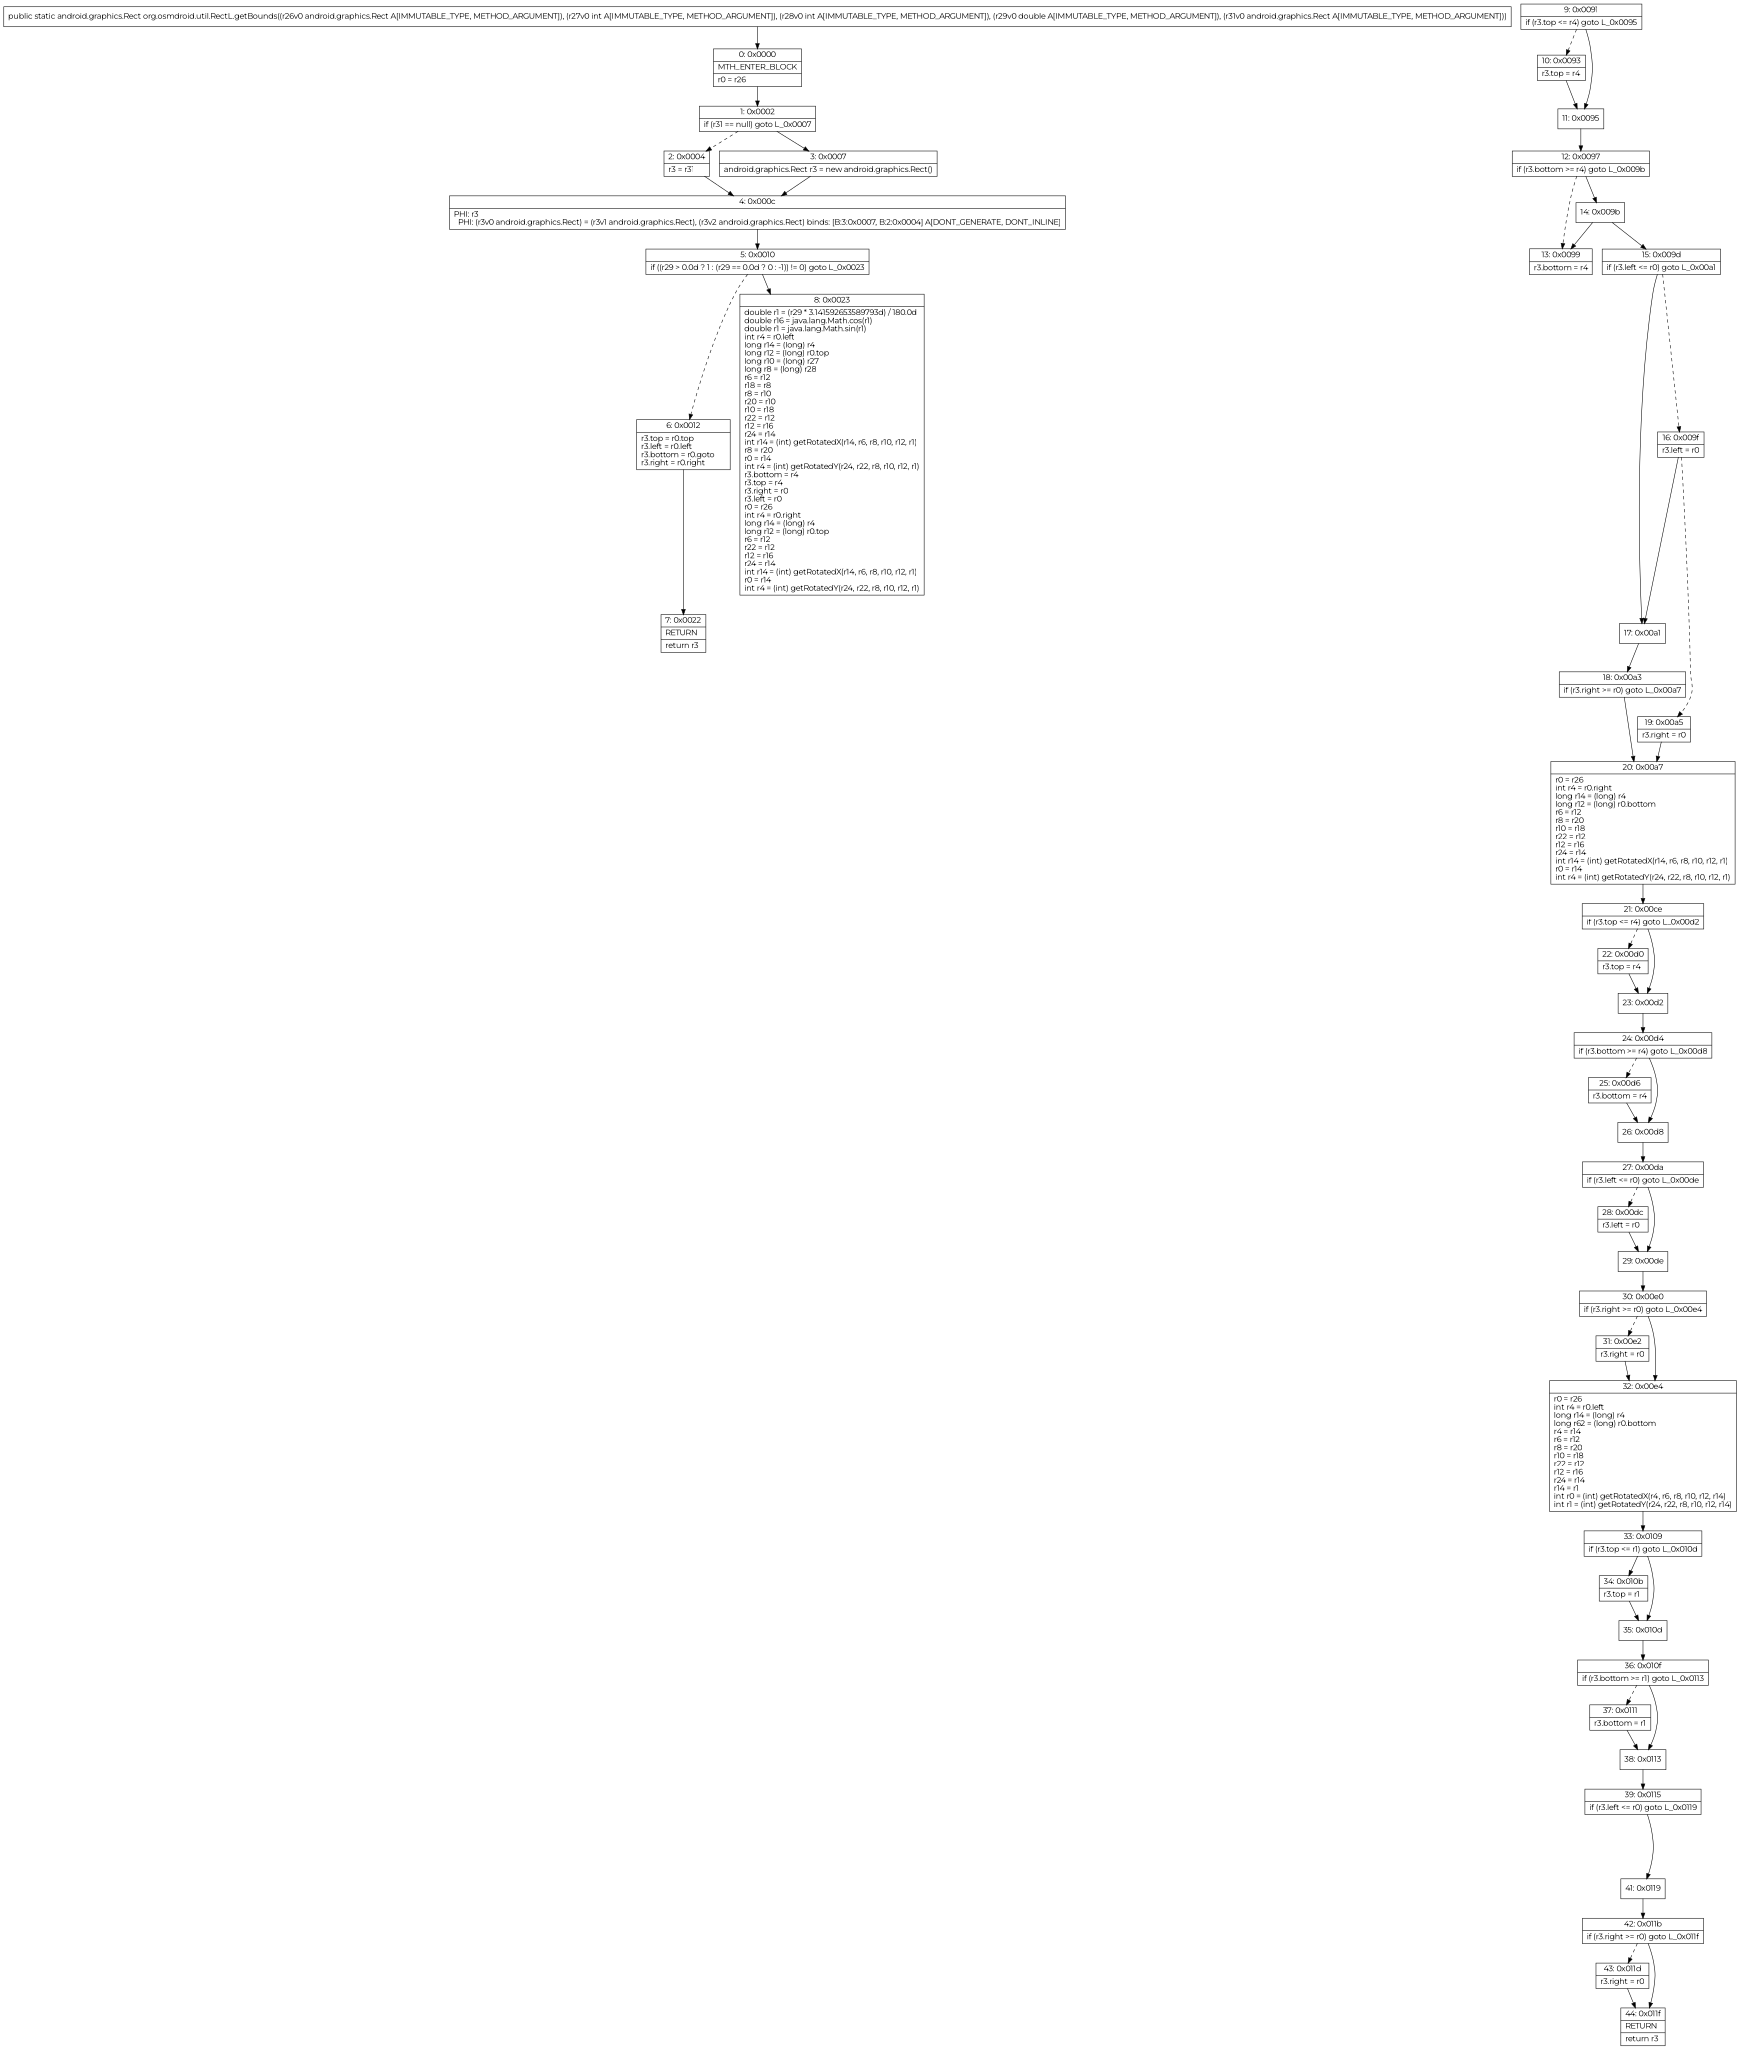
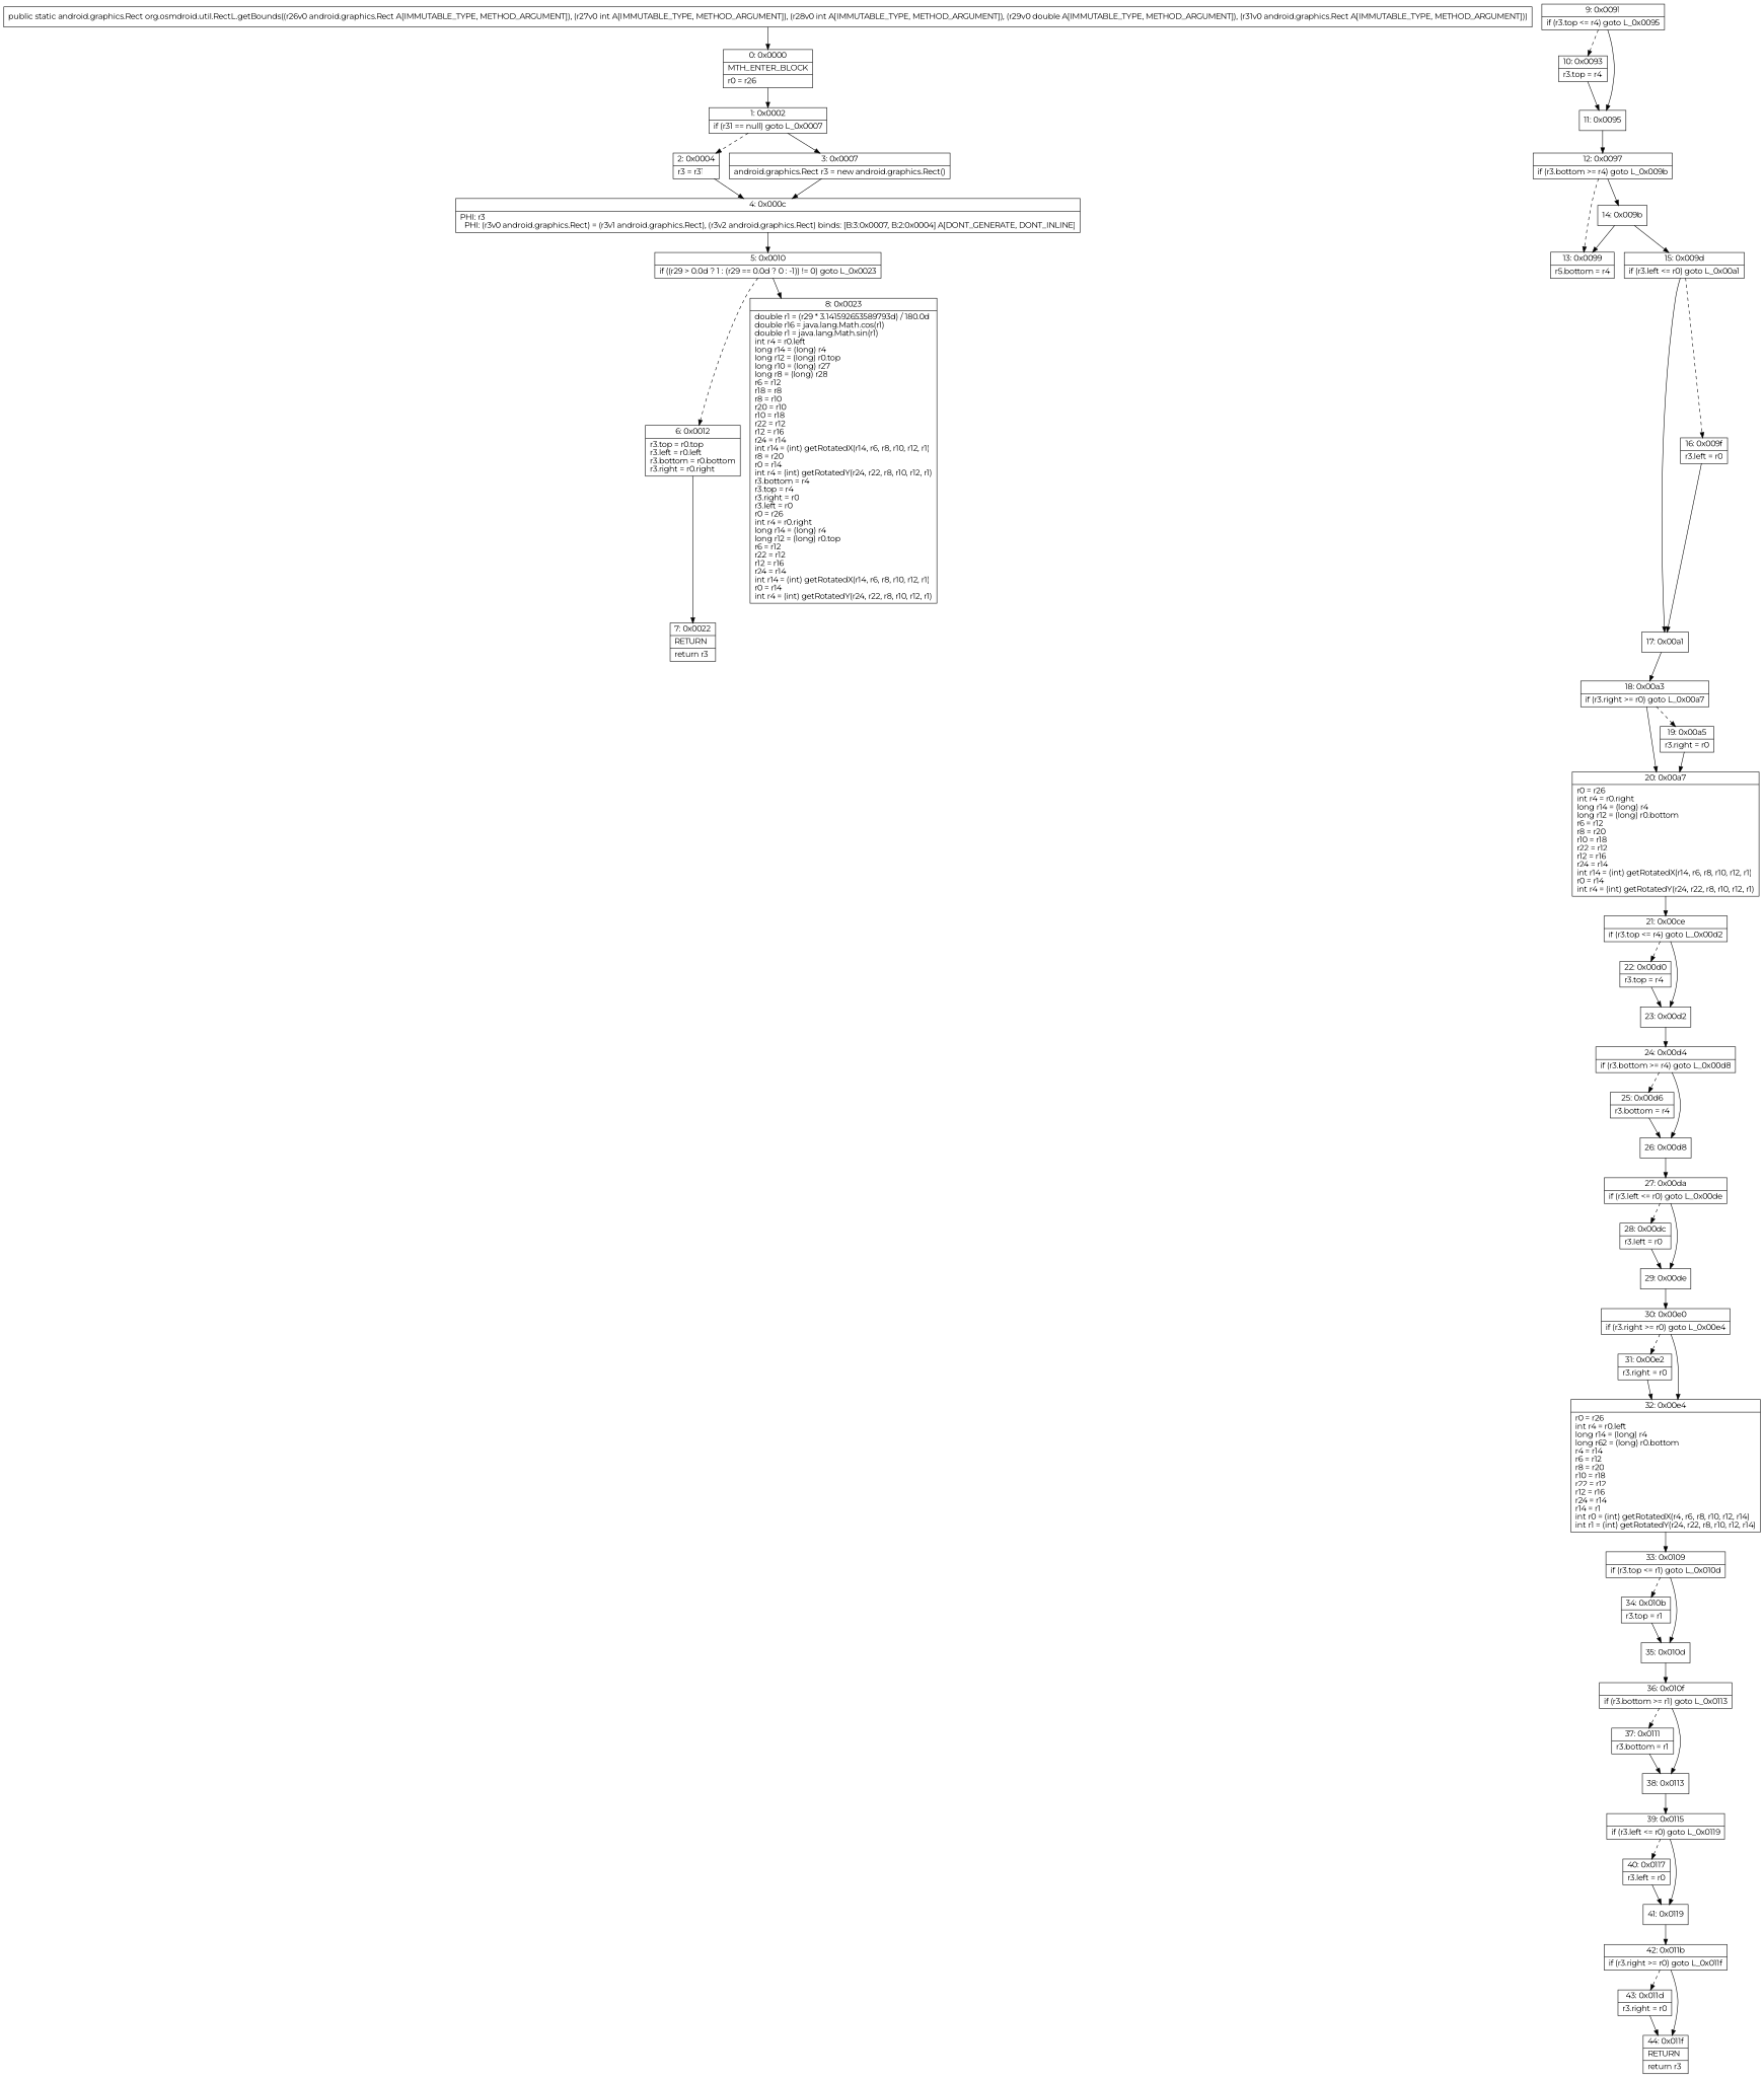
  digraph {
    fontname=Montserrat
    node [fontname=Montserrat shape=record]
    edge [fontname=Montserrat]
    n1 [label="{0\:\ 0x0000|MTH_ENTER_BLOCK\l|r0 = r26\l}"]
    n2 [label="{1\:\ 0x0002|if (r31 == null) goto L_0x0007\l}"]
    n3 [label="{2\:\ 0x0004|r3 = r31\l}"]
    n4 [label="{3\:\ 0x0007|android.graphics.Rect r3 = new android.graphics.Rect()\l}"]
    n5 [label="{4\:\ 0x000c|PHI: r3 \l  PHI: (r3v0 android.graphics.Rect) = (r3v1 android.graphics.Rect), (r3v2 android.graphics.Rect) binds: [B:3:0x0007, B:2:0x0004] A[DONT_GENERATE, DONT_INLINE]\l}"]
    n6 [label="{5\:\ 0x0010|if ((r29 \> 0.0d ? 1 : (r29 == 0.0d ? 0 : \-1)) != 0) goto L_0x0023\l}"]
-   n7 [label="{6\:\ 0x0012|r3.top = r0.top\lr3.left = r0.left\lr3.bottom = r0.goto\lr3.right = r0.right\l}"]
+   n7 [label="{6\:\ 0x0012|r3.top = r0.top\lr3.left = r0.left\lr3.bottom = r0.bottom\lr3.right = r0.right\l}"]
    n8 [label="{8\:\ 0x0023|double r1 = (r29 * 3.141592653589793d) \/ 180.0d\ldouble r16 = java.lang.Math.cos(r1)\ldouble r1 = java.lang.Math.sin(r1)\lint r4 = r0.left\llong r14 = (long) r4\llong r12 = (long) r0.top\llong r10 = (long) r27\llong r8 = (long) r28\lr6 = r12\lr18 = r8\lr8 = r10\lr20 = r10\lr10 = r18\lr22 = r12\lr12 = r16\lr24 = r14\lint r14 = (int) getRotatedX(r14, r6, r8, r10, r12, r1)\lr8 = r20\lr0 = r14\lint r4 = (int) getRotatedY(r24, r22, r8, r10, r12, r1)\lr3.bottom = r4\lr3.top = r4\lr3.right = r0\lr3.left = r0\lr0 = r26\lint r4 = r0.right\llong r14 = (long) r4\llong r12 = (long) r0.top\lr6 = r12\lr22 = r12\lr12 = r16\lr24 = r14\lint r14 = (int) getRotatedX(r14, r6, r8, r10, r12, r1)\lr0 = r14\lint r4 = (int) getRotatedY(r24, r22, r8, r10, r12, r1)\l}"]
    n9 [label="{7\:\ 0x0022|RETURN\l|return r3\l}"]
    n10 [label="{9\:\ 0x0091|if (r3.top \<= r4) goto L_0x0095\l}"]
    n11 [label="{10\:\ 0x0093|r3.top = r4\l}"]
    n12 [label="{11\:\ 0x0095}"]
    n13 [label="{12\:\ 0x0097|if (r3.bottom \>= r4) goto L_0x009b\l}"]
-   n14 [label="{13\:\ 0x0099|r3.bottom = r4\l}"]
+   n14 [label="{13\:\ 0x0099|r5.bottom = r4\l}"]
    n15 [label="{14\:\ 0x009b}"]
    n16 [label="{15\:\ 0x009d|if (r3.left \<= r0) goto L_0x00a1\l}"]
    n17 [label="{16\:\ 0x009f|r3.left = r0\l}"]
    n18 [label="{17\:\ 0x00a1}"]
    n19 [label="{18\:\ 0x00a3|if (r3.right \>= r0) goto L_0x00a7\l}"]
    n20 [label="{19\:\ 0x00a5|r3.right = r0\l}"]
    n21 [label="{20\:\ 0x00a7|r0 = r26\lint r4 = r0.right\llong r14 = (long) r4\llong r12 = (long) r0.bottom\lr6 = r12\lr8 = r20\lr10 = r18\lr22 = r12\lr12 = r16\lr24 = r14\lint r14 = (int) getRotatedX(r14, r6, r8, r10, r12, r1)\lr0 = r14\lint r4 = (int) getRotatedY(r24, r22, r8, r10, r12, r1)\l}"]
    n22 [label="{21\:\ 0x00ce|if (r3.top \<= r4) goto L_0x00d2\l}"]
    n23 [label="{22\:\ 0x00d0|r3.top = r4\l}"]
    n24 [label="{23\:\ 0x00d2}"]
    n25 [label="{24\:\ 0x00d4|if (r3.bottom \>= r4) goto L_0x00d8\l}"]
    n26 [label="{25\:\ 0x00d6|r3.bottom = r4\l}"]
    n27 [label="{26\:\ 0x00d8}"]
    n28 [label="{27\:\ 0x00da|if (r3.left \<= r0) goto L_0x00de\l}"]
    n29 [label="{28\:\ 0x00dc|r3.left = r0\l}"]
    n30 [label="{29\:\ 0x00de}"]
    n31 [label="{30\:\ 0x00e0|if (r3.right \>= r0) goto L_0x00e4\l}"]
    n32 [label="{31\:\ 0x00e2|r3.right = r0\l}"]
    n33 [label="{32\:\ 0x00e4|r0 = r26\lint r4 = r0.left\llong r14 = (long) r4\llong r62 = (long) r0.bottom\lr4 = r14\lr6 = r12\lr8 = r20\lr10 = r18\lr22 = r12\lr12 = r16\lr24 = r14\lr14 = r1\lint r0 = (int) getRotatedX(r4, r6, r8, r10, r12, r14)\lint r1 = (int) getRotatedY(r24, r22, r8, r10, r12, r14)\l}"]
    n34 [label="{33\:\ 0x0109|if (r3.top \<= r1) goto L_0x010d\l}"]
    n35 [label="{34\:\ 0x010b|r3.top = r1\l}"]
    n36 [label="{35\:\ 0x010d}"]
    n37 [label="{36\:\ 0x010f|if (r3.bottom \>= r1) goto L_0x0113\l}"]
    n38 [label="{37\:\ 0x0111|r3.bottom = r1\l}"]
    n39 [label="{38\:\ 0x0113}"]
    n40 [label="{39\:\ 0x0115|if (r3.left \<= r0) goto L_0x0119\l}"]
+   n41 [label="{40\:\ 0x0117|r3.left = r0\l}"]
    n42 [label="{41\:\ 0x0119}"]
    n43 [label="{42\:\ 0x011b|if (r3.right \>= r0) goto L_0x011f\l}"]
    n44 [label="{43\:\ 0x011d|r3.right = r0\l}"]
    n45 [label="{44\:\ 0x011f|RETURN\l|return r3\l}"]
    n46 [label="{public static android.graphics.Rect org.osmdroid.util.RectL.getBounds((r26v0 android.graphics.Rect A[IMMUTABLE_TYPE, METHOD_ARGUMENT]), (r27v0 int A[IMMUTABLE_TYPE, METHOD_ARGUMENT]), (r28v0 int A[IMMUTABLE_TYPE, METHOD_ARGUMENT]), (r29v0 double A[IMMUTABLE_TYPE, METHOD_ARGUMENT]), (r31v0 android.graphics.Rect A[IMMUTABLE_TYPE, METHOD_ARGUMENT])) }"]
    n1 -> n2
    n2 -> n3 [style=dashed]
    n2 -> n4
    n3 -> n5
    n4 -> n5
    n5 -> n6
    n6 -> n7 [style=dashed]
    n6 -> n8
    n7 -> n9
    n10 -> n11 [style=dashed]
    n10 -> n12
    n11 -> n12
    n12 -> n13
    n13 -> n14 [style=dashed]
    n13 -> n15
    n15 -> n14
    n15 -> n16
    n16 -> n17 [style=dashed]
    n16 -> n18
    n17 -> n18
    n18 -> n19
-   n17 -> n20 [style=dashed]
+   n19 -> n20 [style=dashed]
    n19 -> n21
    n20 -> n21
    n21 -> n22
    n22 -> n23 [style=dashed]
    n22 -> n24
    n23 -> n24
    n24 -> n25
    n25 -> n26 [style=dashed]
    n25 -> n27
    n26 -> n27
    n27 -> n28
    n28 -> n29 [style=dashed]
    n28 -> n30
    n29 -> n30
    n30 -> n31
    n31 -> n32 [style=dashed]
    n31 -> n33
    n32 -> n33
    n33 -> n34
-   n34 -> n35 [style=solid]
+   n34 -> n35 [style=dashed]
    n34 -> n36
    n35 -> n36
    n36 -> n37
    n37 -> n38 [style=dashed]
    n37 -> n39
    n38 -> n39
    n39 -> n40
+   n40 -> n41 [style=dashed]
    n40 -> n42
+   n41 -> n42
    n42 -> n43
    n43 -> n44 [style=dashed]
    n43 -> n45
    n44 -> n45
    n46 -> n1
  }
